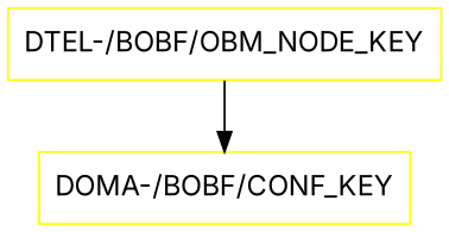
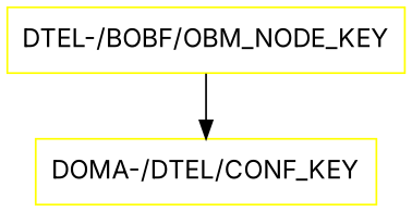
  digraph {
    fontname=Inter
    node [color=yellow shape=box fontname=Inter]
    "DTEL-/BOBF/OBM_NODE_KEY"
-   "DOMA-/BOBF/CONF_KEY"
+   "DOMA-/BOBF/CONF_KEY" [label="DOMA-/DTEL/CONF_KEY"]
    "DTEL-/BOBF/OBM_NODE_KEY" -> "DOMA-/BOBF/CONF_KEY" [fontname=Inter]
  }
